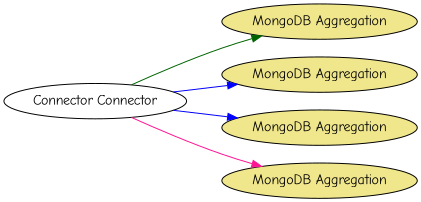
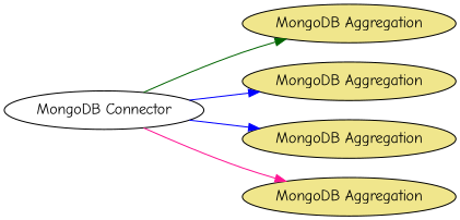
  digraph {
    rankdir=LR
    fontname="Comic Neue"
    node [style=filled fillcolor=khaki fontname="Comic Neue"]
    edge [color=blue fontname="Comic Neue"]
-   n1 [label="Connector Connector" fillcolor=white]
+   n1 [label="MongoDB Connector" fillcolor=white]
    n2 [label="MongoDB Aggregation"]
    n3 [label="MongoDB Aggregation"]
    n4 [label="MongoDB Aggregation"]
    n5 [label="MongoDB Aggregation"]
    n1 -> n2 [color=darkgreen]
    n1 -> n3
    n1 -> n4
    n1 -> n5 [color=deeppink]
  }
